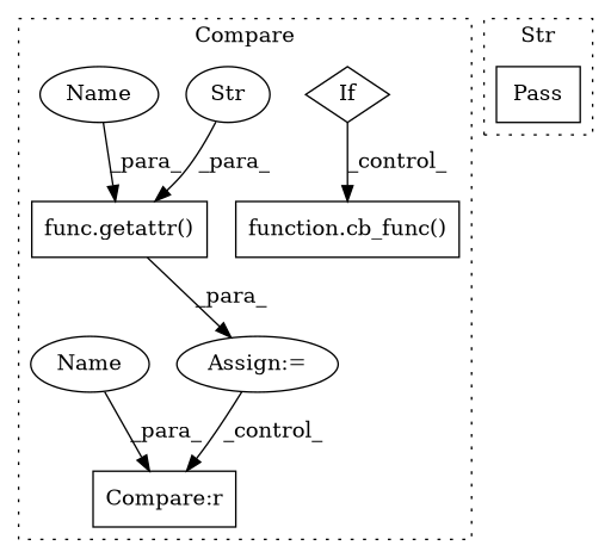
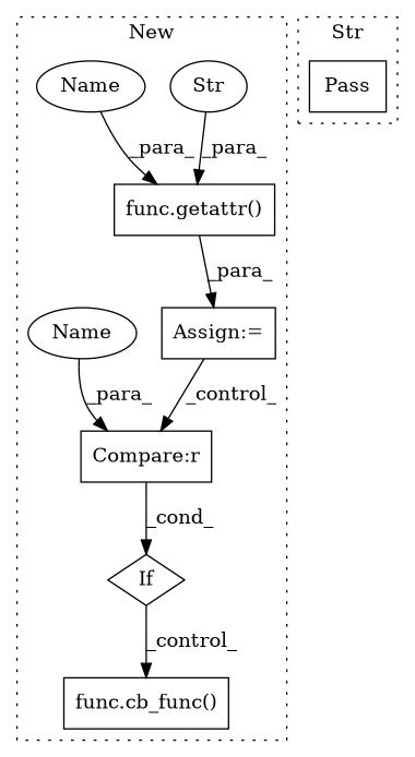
  digraph {
    node [a=75 l=4 shape=box]
    n1 [l="8,1" label="func.getattr()" s="2718,2765"]
    n2 [a=66 l=27 label=Str s=2732 shape=ellipse]
    n3 [a=40 l=19 label="Compare:r" s=2778]
    n4 [a=96 l=3 label=If s=2775 shape=diamond]
-   n5 [a=68 l=3 label="Assign:=" s=2715 shape=ellipse]
-   n6 [l="8,15" label="function.cb_func()" s="2811,2842"]
+   n5 [a=68 l=3 label="Assign:=" s=2715]
+   n6 [l="8,15" label="func.cb_func()" s="2811,2842"]
    n7 [a=87 label=Name s=2761 shape=ellipse]
    n8 [a=87 label=Name s=2793 shape=ellipse]
    n9 [a=62 label=Pass s=2512]
    subgraph cluster_1 {
-     label=Compare
+     label=New
      style=dotted
      n1
      n2
      n3
      n4
      n5
      n6
      n7
      n8
    }
    subgraph cluster_2 {
      label=Str
      style=dotted
      n9
    }
    n1 -> n5 [label=_para_]
    n2 -> n1 [label=_para_]
+   n3 -> n4 [label=_cond_]
    n4 -> n6 [label=_control_]
    n5 -> n3 [label=_control_]
    n7 -> n1 [label=_para_]
    n8 -> n3 [label=_para_]
  }
